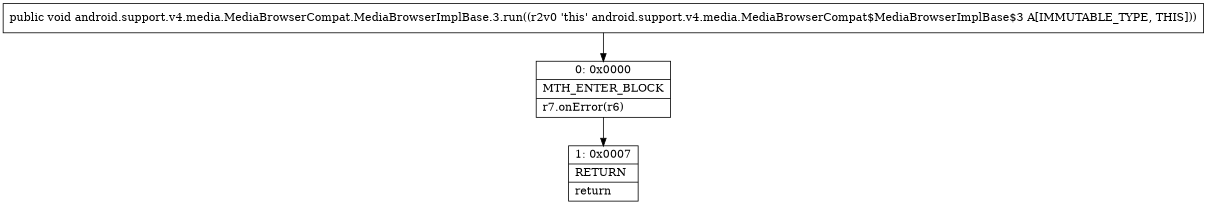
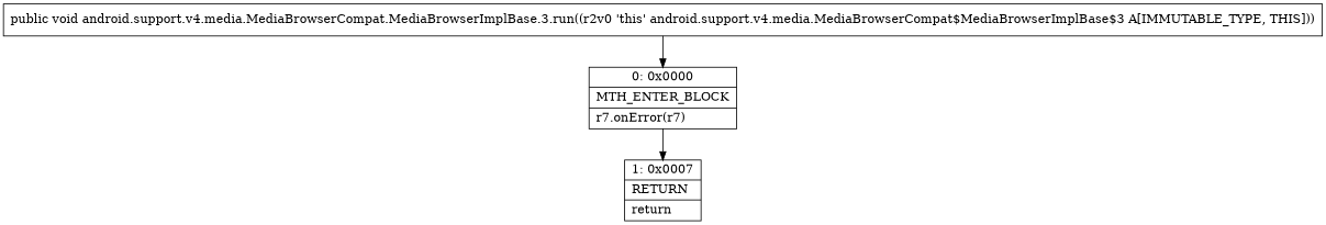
  digraph {
    node [shape=record]
-   n1 [label="{0\:\ 0x0000|MTH_ENTER_BLOCK\l|r7.onError(r6)\l}"]
+   n1 [label="{0\:\ 0x0000|MTH_ENTER_BLOCK\l|r7.onError(r7)\l}"]
    n2 [label="{1\:\ 0x0007|RETURN\l|return\l}"]
    n3 [label="{public void android.support.v4.media.MediaBrowserCompat.MediaBrowserImplBase.3.run((r2v0 'this' android.support.v4.media.MediaBrowserCompat$MediaBrowserImplBase$3 A[IMMUTABLE_TYPE, THIS])) }"]
    n1 -> n2
    n3 -> n1
  }
